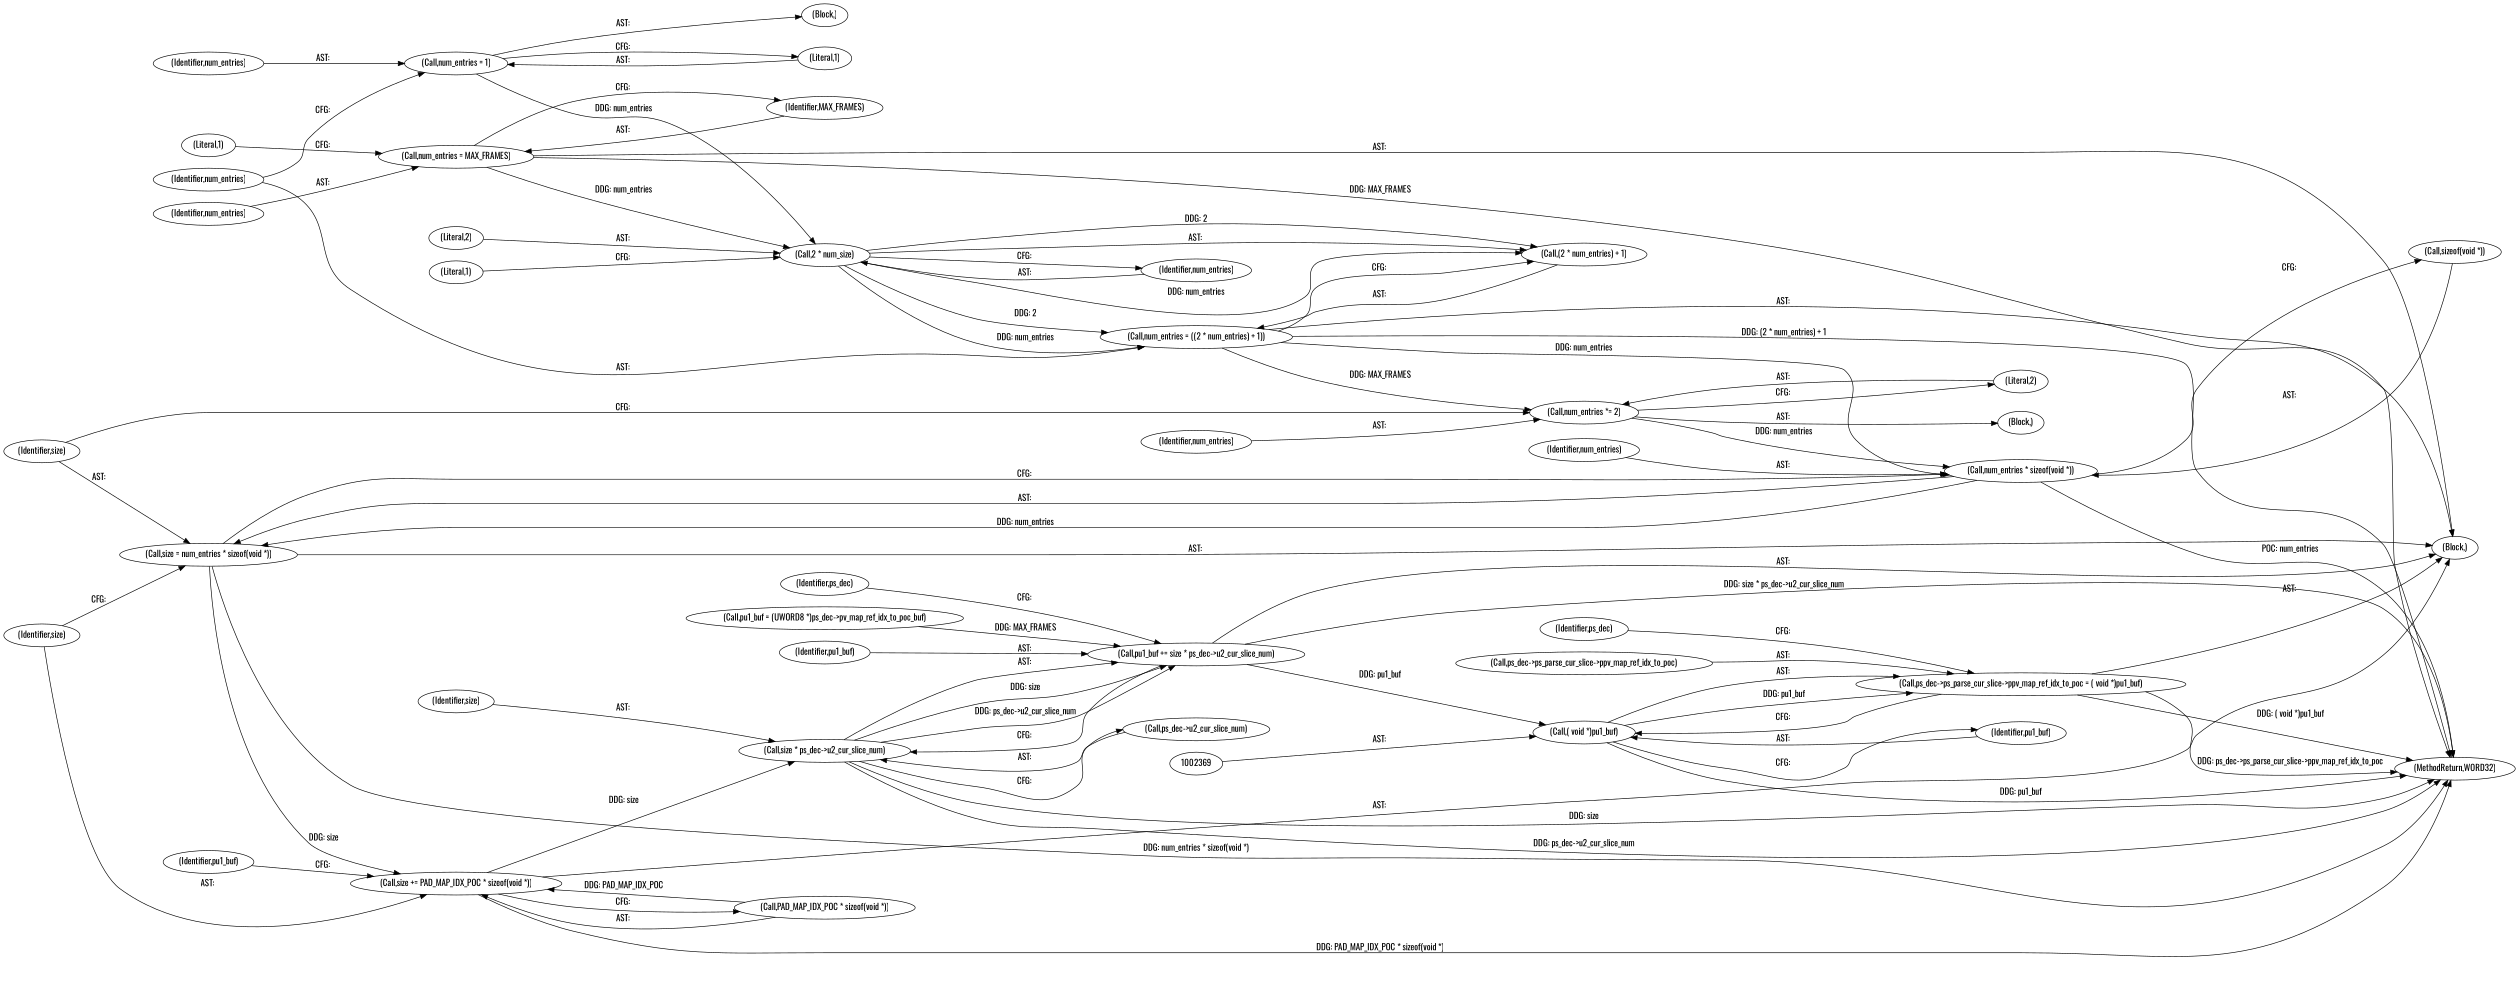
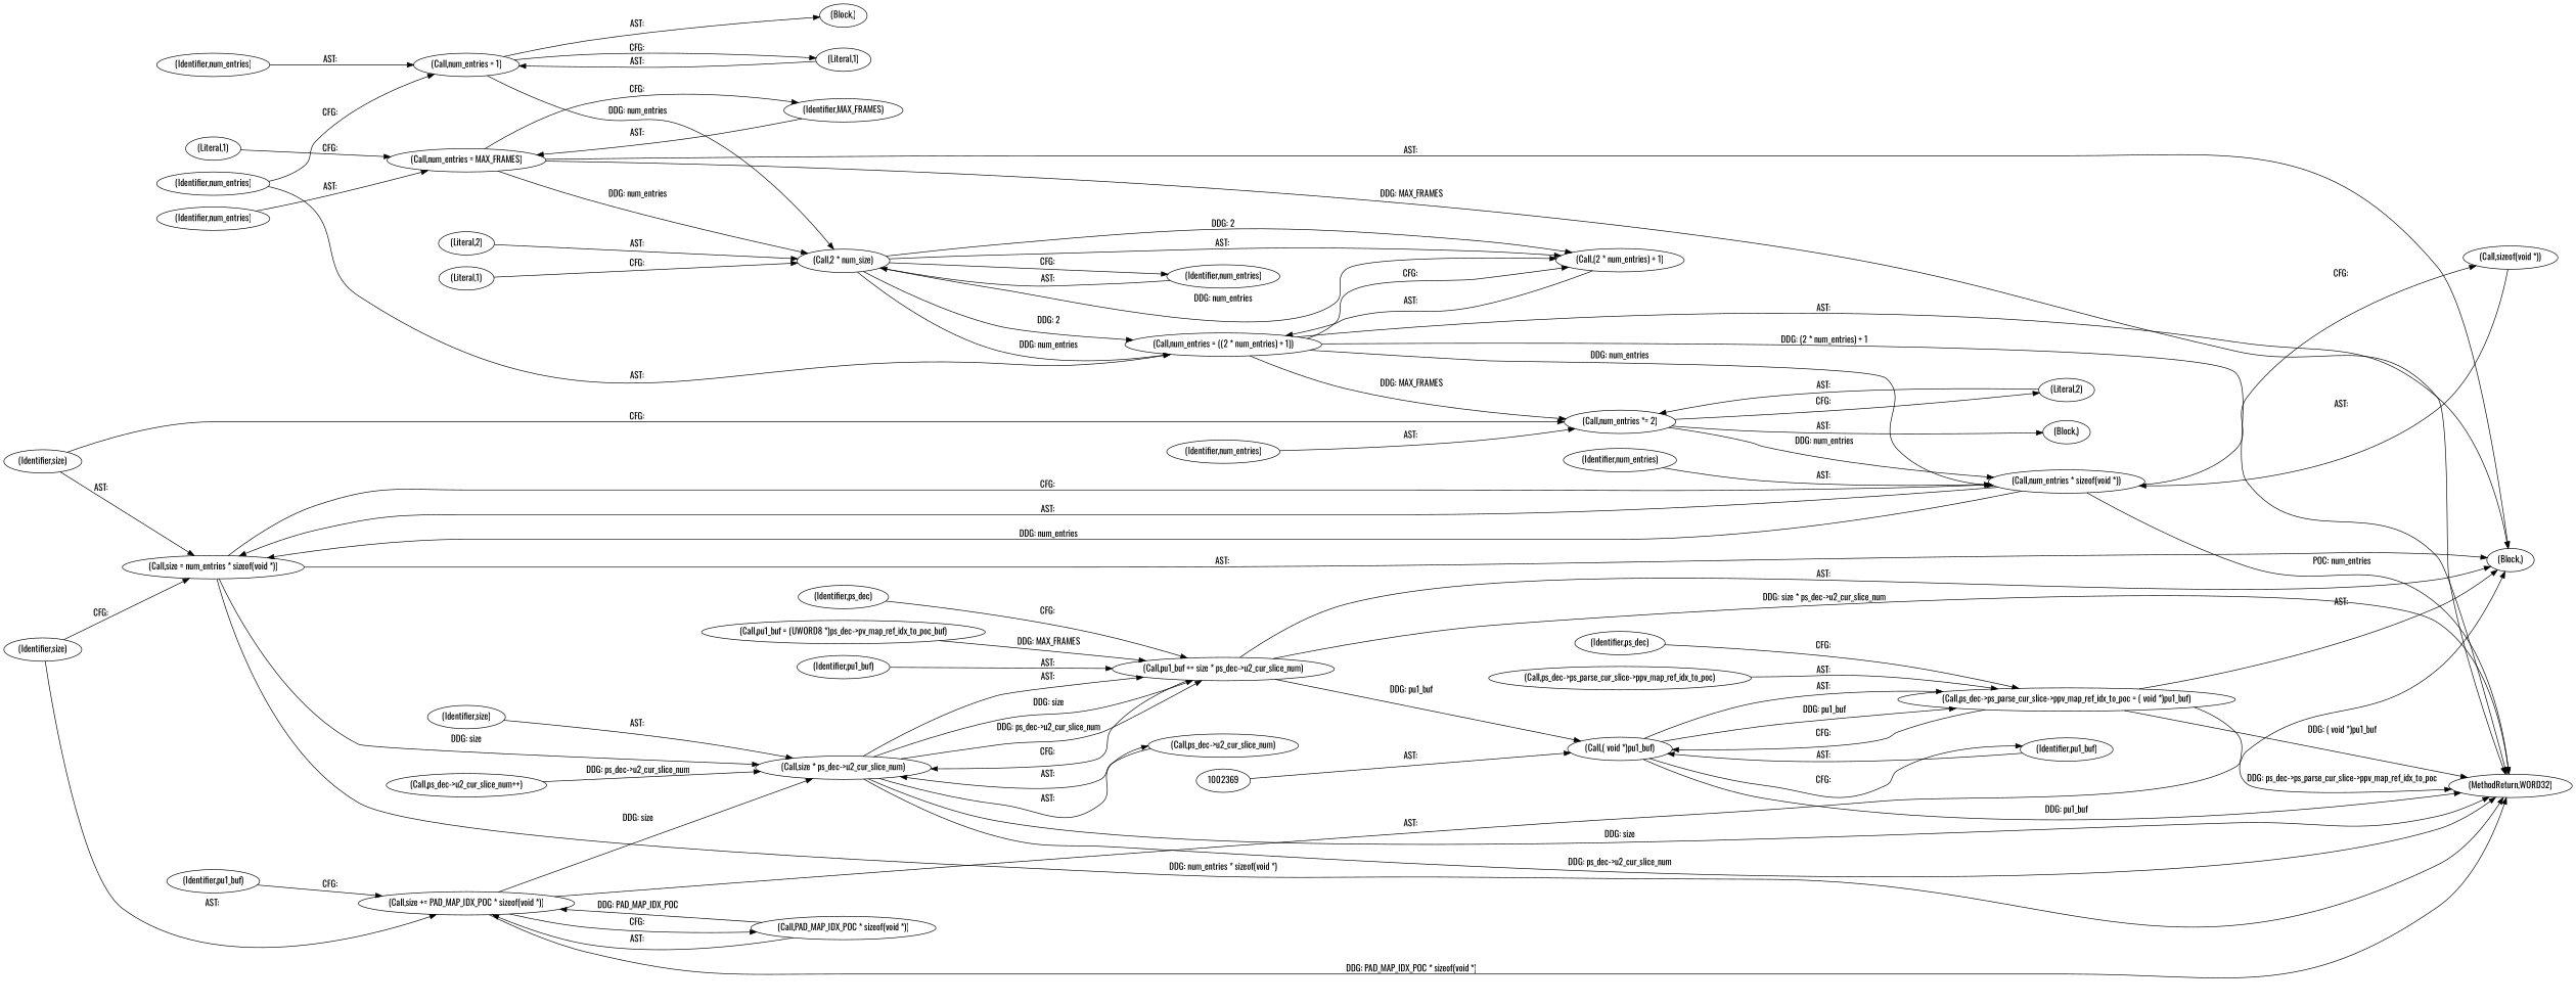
  digraph {
    fontname=Oswald
    rankdir=LR
    node [fontname=Oswald]
    edge [fontname=Oswald]
    n1 [label="(Call,size = num_entries * sizeof(void *))"]
    n2 [label="(Call,num_entries * sizeof(void *))"]
    n3 [label="(Call,size += PAD_MAP_IDX_POC * sizeof(void *))"]
    n4 [label="(Block,)"]
    n5 [label="(MethodReturn,WORD32)"]
    n6 [label="(Call,sizeof(void *))"]
    n7 [label="(Call,size * ps_dec->u2_cur_slice_num)"]
    n8 [label="(Call,PAD_MAP_IDX_POC * sizeof(void *))"]
    n9 [label="(Call,num_entries = ((2 * num_entries) + 1))"]
    n10 [label="(Call,num_entries *= 2)"]
    n11 [label="(Call,(2 * num_entries) + 1)"]
    n12 [label="(Literal,2)"]
    n13 [label="(Block,)"]
    n14 [label="(Call,2 * num_size)"]
    n15 [label="(Identifier,num_entries)"]
    n16 [label="(Call,num_entries = 1)"]
    n17 [label="(Literal,1)"]
    n18 [label="(Block,)"]
    n19 [label="(Call,num_entries = MAX_FRAMES)"]
    n20 [label="(Identifier,MAX_FRAMES)"]
    n21 [label="(Call,pu1_buf += size * ps_dec->u2_cur_slice_num)"]
    n22 [label="(Call,ps_dec->u2_cur_slice_num)"]
    n23 [label="(Call,( void *)pu1_buf)"]
    n24 [label="(Call,ps_dec->ps_parse_cur_slice->ppv_map_ref_idx_to_poc = ( void *)pu1_buf)"]
    n25 [label="(Identifier,pu1_buf)"]
    n26 [label="(Identifier,pu1_buf)"]
    n27 [label="(Identifier,num_entries)"]
    n28 [label="(Identifier,ps_dec)"]
    n29 [label="(Identifier,num_entries)"]
    n30 [label="(Identifier,num_entries)"]
    n31 [label="(Identifier,ps_dec)"]
    n32 [label="(Literal,1)"]
    n33 [label="(Identifier,size)"]
    n34 [label="(Literal,1)"]
+   n35 [label="(Call,ps_dec->u2_cur_slice_num++)"]
    n36 [label="(Identifier,num_entries)"]
    n37 [label="(Literal,2)"]
    n38 [label="(Call,pu1_buf = (UWORD8 *)ps_dec->pv_map_ref_idx_to_poc_buf)"]
    n39 [label="(Identifier,size)"]
    n40 [label="(Identifier,num_entries)"]
    n41 [label="(Identifier,size)"]
    n42 [label="(Call,ps_dec->ps_parse_cur_slice->ppv_map_ref_idx_to_poc)"]
    n43 [label="(Identifier,pu1_buf)"]
    1002369
    n1 -> n2 [label="CFG: "]
-   n1 -> n3 [label="DDG: size"]
+   n1 -> n7 [label="DDG: size"]
    n1 -> n4 [label="AST: "]
    n1 -> n5 [label="DDG: num_entries * sizeof(void *)"]
    n2 -> n1 [label="AST: "]
    n2 -> n1 [label="DDG: num_entries"]
    n2 -> n5 [label="POC: num_entries"]
    n2 -> n6 [label="CFG: "]
    n3 -> n4 [label="AST: "]
    n3 -> n5 [label="DDG: PAD_MAP_IDX_POC * sizeof(void *)"]
    n3 -> n7 [label="DDG: size"]
    n3 -> n8 [label="CFG: "]
    n6 -> n2 [label="AST: "]
    n7 -> n5 [label="DDG: size"]
    n7 -> n5 [label="DDG: ps_dec->u2_cur_slice_num"]
    n7 -> n21 [label="AST: "]
    n7 -> n21 [label="DDG: size"]
    n7 -> n21 [label="DDG: ps_dec->u2_cur_slice_num"]
-   n7 -> n22 [label="CFG: "]
+   n7 -> n22 [label="AST: "]
    n8 -> n3 [label="AST: "]
    n8 -> n3 [label="DDG: PAD_MAP_IDX_POC"]
    n9 -> n2 [label="DDG: num_entries"]
    n9 -> n4 [label="AST: "]
    n9 -> n5 [label="DDG: (2 * num_entries) + 1"]
    n9 -> n10 [label="DDG: MAX_FRAMES"]
    n9 -> n11 [label="CFG: "]
    n10 -> n2 [label="DDG: num_entries"]
    n10 -> n12 [label="CFG: "]
    n10 -> n13 [label="AST: "]
    n11 -> n9 [label="AST: "]
    n12 -> n10 [label="AST: "]
    n14 -> n9 [label="DDG: 2"]
    n14 -> n9 [label="DDG: num_entries"]
    n14 -> n11 [label="AST: "]
    n14 -> n11 [label="DDG: 2"]
    n14 -> n11 [label="DDG: num_entries"]
    n14 -> n15 [label="CFG: "]
    n15 -> n14 [label="AST: "]
    n16 -> n14 [label="DDG: num_entries"]
    n16 -> n17 [label="CFG: "]
    n16 -> n18 [label="AST: "]
    n17 -> n16 [label="AST: "]
    n19 -> n4 [label="AST: "]
    n19 -> n5 [label="DDG: MAX_FRAMES"]
    n19 -> n14 [label="DDG: num_entries"]
    n19 -> n20 [label="CFG: "]
    n20 -> n19 [label="AST: "]
    n21 -> n4 [label="AST: "]
    n21 -> n5 [label="DDG: size * ps_dec->u2_cur_slice_num"]
    n21 -> n7 [label="CFG: "]
    n21 -> n23 [label="DDG: pu1_buf"]
    n22 -> n7 [label="AST: "]
    n23 -> n5 [label="DDG: pu1_buf"]
    n23 -> n24 [label="AST: "]
    n23 -> n24 [label="DDG: pu1_buf"]
    n23 -> n25 [label="CFG: "]
    n24 -> n4 [label="AST: "]
    n24 -> n5 [label="DDG: ( void *)pu1_buf"]
    n24 -> n5 [label="DDG: ps_dec->ps_parse_cur_slice->ppv_map_ref_idx_to_poc"]
    n24 -> n23 [label="CFG: "]
    n25 -> n23 [label="AST: "]
    n26 -> n3 [label="CFG: "]
    n27 -> n2 [label="AST: "]
    n28 -> n24 [label="CFG: "]
    n29 -> n10 [label="AST: "]
    n30 -> n9 [label="AST: "]
    n30 -> n16 [label="CFG: "]
    n31 -> n21 [label="CFG: "]
    n32 -> n14 [label="CFG: "]
    n33 -> n1 [label="AST: "]
    n33 -> n10 [label="CFG: "]
    n34 -> n19 [label="CFG: "]
+   n35 -> n7 [label="DDG: ps_dec->u2_cur_slice_num"]
    n36 -> n19 [label="AST: "]
    n37 -> n14 [label="AST: "]
    n38 -> n21 [label="DDG: MAX_FRAMES"]
    n39 -> n1 [label="CFG: "]
    n39 -> n3 [label="AST: "]
    n40 -> n16 [label="AST: "]
    n41 -> n7 [label="AST: "]
    n42 -> n24 [label="AST: "]
    n43 -> n21 [label="AST: "]
    1002369 -> n23 [label="AST: "]
  }
